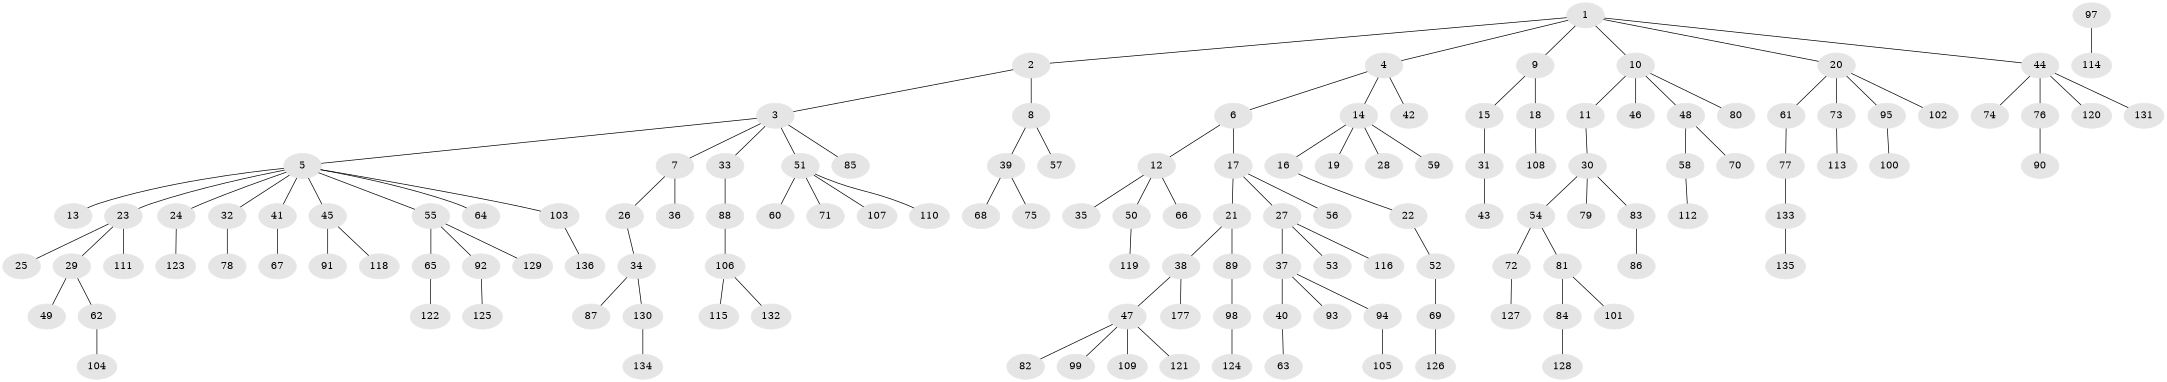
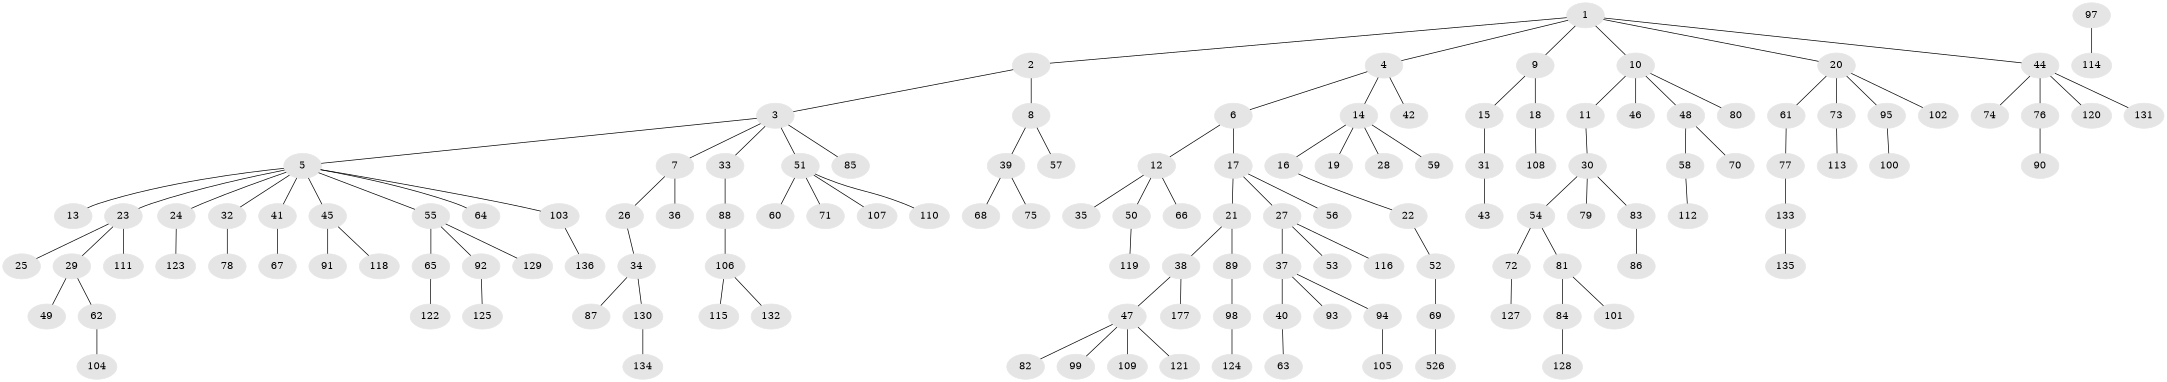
  graph {
    node [color=gray90 style=filled]
    1
    2
    4
    9
    10
    20
    44
    3
    8
    6
    14
    42
    15
    18
    11
    46
    48
    80
    61
    73
    95
    102
    74
    76
    120
    131
    5
    7
    33
    51
    85
    39
    57
    13
    23
    24
    32
    41
    45
    55
    64
    103
    26
    36
    88
    60
    71
    107
    110
    12
    17
    16
    19
    28
    59
    25
    29
    111
    123
    78
    67
    91
    118
    65
    92
    129
    136
    35
    50
    66
    21
    27
    56
    34
    68
    75
    31
    108
    30
    58
    70
    54
    79
    83
    119
    22
    43
    52
    38
    89
    37
    53
    116
    77
    113
    100
    47
    n98 [label=177]
    98
    69
    49
    62
    87
    130
    40
    93
    94
    104
    72
    81
    86
    106
    134
    63
    105
    82
    99
    109
    121
    90
    112
-   126
+   126 [label=526]
    127
    84
    101
    122
    125
    133
    135
    128
    115
    132
    124
    97
    114
    1 -- 2
    1 -- 4
    1 -- 9
    1 -- 10
    1 -- 20
    1 -- 44
    2 -- 3
    2 -- 8
    4 -- 6
    4 -- 14
    4 -- 42
    9 -- 15
    9 -- 18
    10 -- 11
    10 -- 46
    10 -- 48
    10 -- 80
    20 -- 61
    20 -- 73
    20 -- 95
    20 -- 102
    44 -- 74
    44 -- 76
    44 -- 120
    44 -- 131
    3 -- 5
    3 -- 7
    3 -- 33
    3 -- 51
    3 -- 85
    8 -- 39
    8 -- 57
    6 -- 12
    6 -- 17
    14 -- 16
    14 -- 19
    14 -- 28
    14 -- 59
    15 -- 31
    18 -- 108
    11 -- 30
    48 -- 58
    48 -- 70
    61 -- 77
    73 -- 113
    95 -- 100
    76 -- 90
    5 -- 13
    5 -- 23
    5 -- 24
    5 -- 32
    5 -- 41
    5 -- 45
    5 -- 55
    5 -- 64
    5 -- 103
    7 -- 26
    7 -- 36
    33 -- 88
    51 -- 60
    51 -- 71
    51 -- 107
    51 -- 110
    39 -- 68
    39 -- 75
    23 -- 25
    23 -- 29
    23 -- 111
    24 -- 123
    32 -- 78
    41 -- 67
    45 -- 91
    45 -- 118
    55 -- 65
    55 -- 92
    55 -- 129
    103 -- 136
    26 -- 34
    88 -- 106
    12 -- 35
    12 -- 50
    12 -- 66
    17 -- 21
    17 -- 27
    17 -- 56
    16 -- 22
    29 -- 49
    29 -- 62
    65 -- 122
    92 -- 125
    50 -- 119
    21 -- 38
    21 -- 89
    27 -- 37
    27 -- 53
    27 -- 116
    34 -- 87
    34 -- 130
    31 -- 43
    30 -- 54
    30 -- 79
    30 -- 83
    58 -- 112
    54 -- 72
    54 -- 81
    83 -- 86
    22 -- 52
    52 -- 69
    38 -- 47
    38 -- n98
    89 -- 98
    37 -- 40
    37 -- 93
    37 -- 94
    77 -- 133
    47 -- 82
    47 -- 99
    47 -- 109
    47 -- 121
    98 -- 124
    69 -- 126
    62 -- 104
    130 -- 134
    40 -- 63
    94 -- 105
    72 -- 127
    81 -- 84
    81 -- 101
    106 -- 115
    106 -- 132
    84 -- 128
    133 -- 135
    97 -- 114
  }
